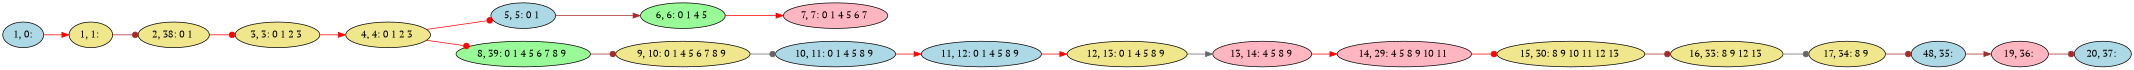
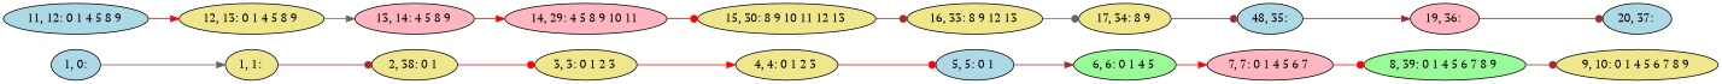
  digraph {
    fontname="PT Serif"
    rankdir=LR
    node [fillcolor=khaki fontname="PT Serif" style=filled]
    edge [arrowhead=dot color=red fontname="PT Serif"]
    n1 [fillcolor=lightblue label="1, 0:"]
    n2 [label="1, 1: "]
    n3 [label="2, 38: 0 1 "]
    n4 [label="3, 3: 0 1 2 3 "]
    n5 [label="4, 4: 0 1 2 3 "]
    n6 [fillcolor=lightblue label="5, 5: 0 1 "]
    n7 [fillcolor=palegreen label="6, 6: 0 1 4 5 "]
    n8 [fillcolor=lightpink label="7, 7: 0 1 4 5 6 7 "]
    n9 [fillcolor=palegreen label="8, 39: 0 1 4 5 6 7 8 9 "]
    n10 [label="9, 10: 0 1 4 5 6 7 8 9 "]
-   n11 [fillcolor=lightblue label="10, 11: 0 1 4 5 8 9 "]
    n12 [fillcolor=lightblue label="11, 12: 0 1 4 5 8 9 "]
    n13 [label="12, 13: 0 1 4 5 8 9 "]
    n14 [fillcolor=lightpink label="13, 14: 4 5 8 9 "]
    n15 [fillcolor=lightpink label="14, 29: 4 5 8 9 10 11 "]
    n16 [label="15, 30: 8 9 10 11 12 13 "]
    n17 [label="16, 33: 8 9 12 13 "]
    n18 [label="17, 34: 8 9 "]
    n19 [fillcolor=lightblue label="48, 35:"]
    n20 [fillcolor=lightpink label="19, 36: "]
    n21 [fillcolor=lightblue label="20, 37: "]
-   n1 -> n2 [arrowhead=normal]
+   n1 -> n2 [arrowhead=normal color=gray40]
    n2 -> n3 [color=brown]
    n3 -> n4
    n4 -> n5 [arrowhead=normal]
    n5 -> n6
    n6 -> n7 [arrowhead=normal color=brown]
    n7 -> n8 [arrowhead=normal]
-   n5 -> n9
+   n8 -> n9
    n9 -> n10 [color=brown]
-   n10 -> n11 [color=gray40]
-   n11 -> n12 [arrowhead=normal]
    n12 -> n13 [arrowhead=normal]
    n13 -> n14 [arrowhead=normal color=gray40]
    n14 -> n15 [arrowhead=normal]
    n15 -> n16
    n16 -> n17 [color=brown]
    n17 -> n18 [color=gray40]
    n18 -> n19 [color=brown]
    n19 -> n20 [arrowhead=normal color=brown]
    n20 -> n21 [color=brown]
  }
